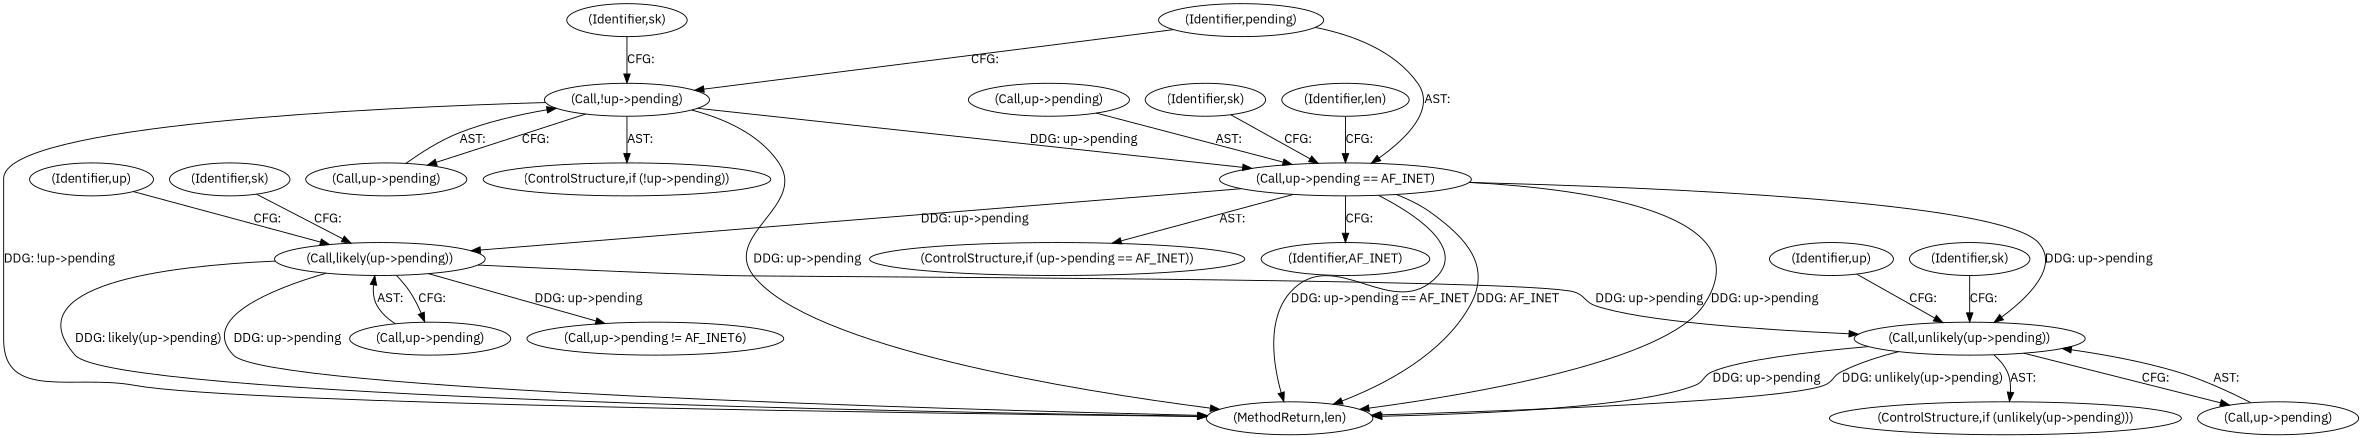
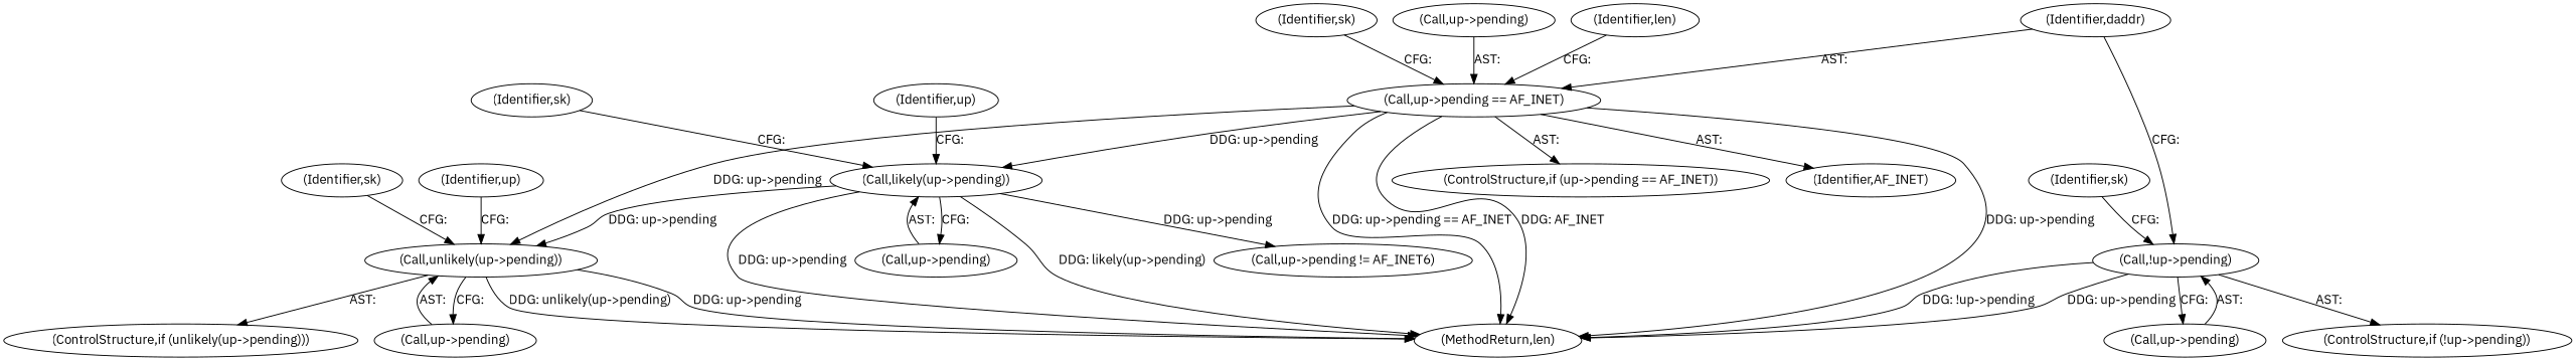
  digraph {
    fontname="IBM Plex Sans"
    node [fontname="IBM Plex Sans"]
    edge [fontname="IBM Plex Sans"]
    n1 [label="(Call,unlikely(up->pending))"]
    n2 [label="(Call,up->pending)"]
    n3 [label="(MethodReturn,len)"]
    n4 [label="(ControlStructure,if (unlikely(up->pending)))"]
    n5 [label="(Call,up->pending == AF_INET)"]
    n6 [label="(Call,likely(up->pending))"]
    n7 [label="(ControlStructure,if (up->pending == AF_INET))"]
    n8 [label="(Identifier,AF_INET)"]
    n9 [label="(Call,up->pending != AF_INET6)"]
    n10 [label="(Call,up->pending)"]
    n11 [label="(Call,!up->pending)"]
    n12 [label="(ControlStructure,if (!up->pending))"]
    n13 [label="(Call,up->pending)"]
    n14 [label="(Identifier,len)"]
    n15 [label="(Call,up->pending)"]
    n16 [label="(Identifier,sk)"]
-   n17 [label="(Identifier,pending)"]
+   n17 [label="(Identifier,daddr)"]
    n18 [label="(Identifier,up)"]
    n19 [label="(Identifier,sk)"]
    n20 [label="(Identifier,sk)"]
    n21 [label="(Identifier,sk)"]
    n22 [label="(Identifier,up)"]
    n1 -> n2 [label="CFG: "]
    n1 -> n3 [label="DDG: unlikely(up->pending)"]
    n1 -> n3 [label="DDG: up->pending"]
    n1 -> n4 [label="AST: "]
    n2 -> n1 [label="AST: "]
    n5 -> n1 [label="DDG: up->pending"]
    n5 -> n3 [label="DDG: up->pending"]
    n5 -> n3 [label="DDG: up->pending == AF_INET"]
    n5 -> n3 [label="DDG: AF_INET"]
    n5 -> n6 [label="DDG: up->pending"]
    n5 -> n7 [label="AST: "]
-   n5 -> n8 [label="CFG: "]
+   n5 -> n8 [label="AST: "]
    n6 -> n1 [label="DDG: up->pending"]
    n6 -> n3 [label="DDG: up->pending"]
    n6 -> n3 [label="DDG: likely(up->pending)"]
    n6 -> n9 [label="DDG: up->pending"]
    n6 -> n10 [label="CFG: "]
    n10 -> n6 [label="AST: "]
    n11 -> n3 [label="DDG: !up->pending"]
    n11 -> n3 [label="DDG: up->pending"]
-   n11 -> n5 [label="DDG: up->pending"]
    n11 -> n12 [label="AST: "]
    n11 -> n13 [label="CFG: "]
    n13 -> n11 [label="AST: "]
    n14 -> n5 [label="CFG: "]
    n15 -> n5 [label="AST: "]
    n16 -> n11 [label="CFG: "]
    n17 -> n5 [label="AST: "]
    n17 -> n11 [label="CFG: "]
    n18 -> n1 [label="CFG: "]
    n19 -> n1 [label="CFG: "]
    n20 -> n5 [label="CFG: "]
    n21 -> n6 [label="CFG: "]
    n22 -> n6 [label="CFG: "]
  }
